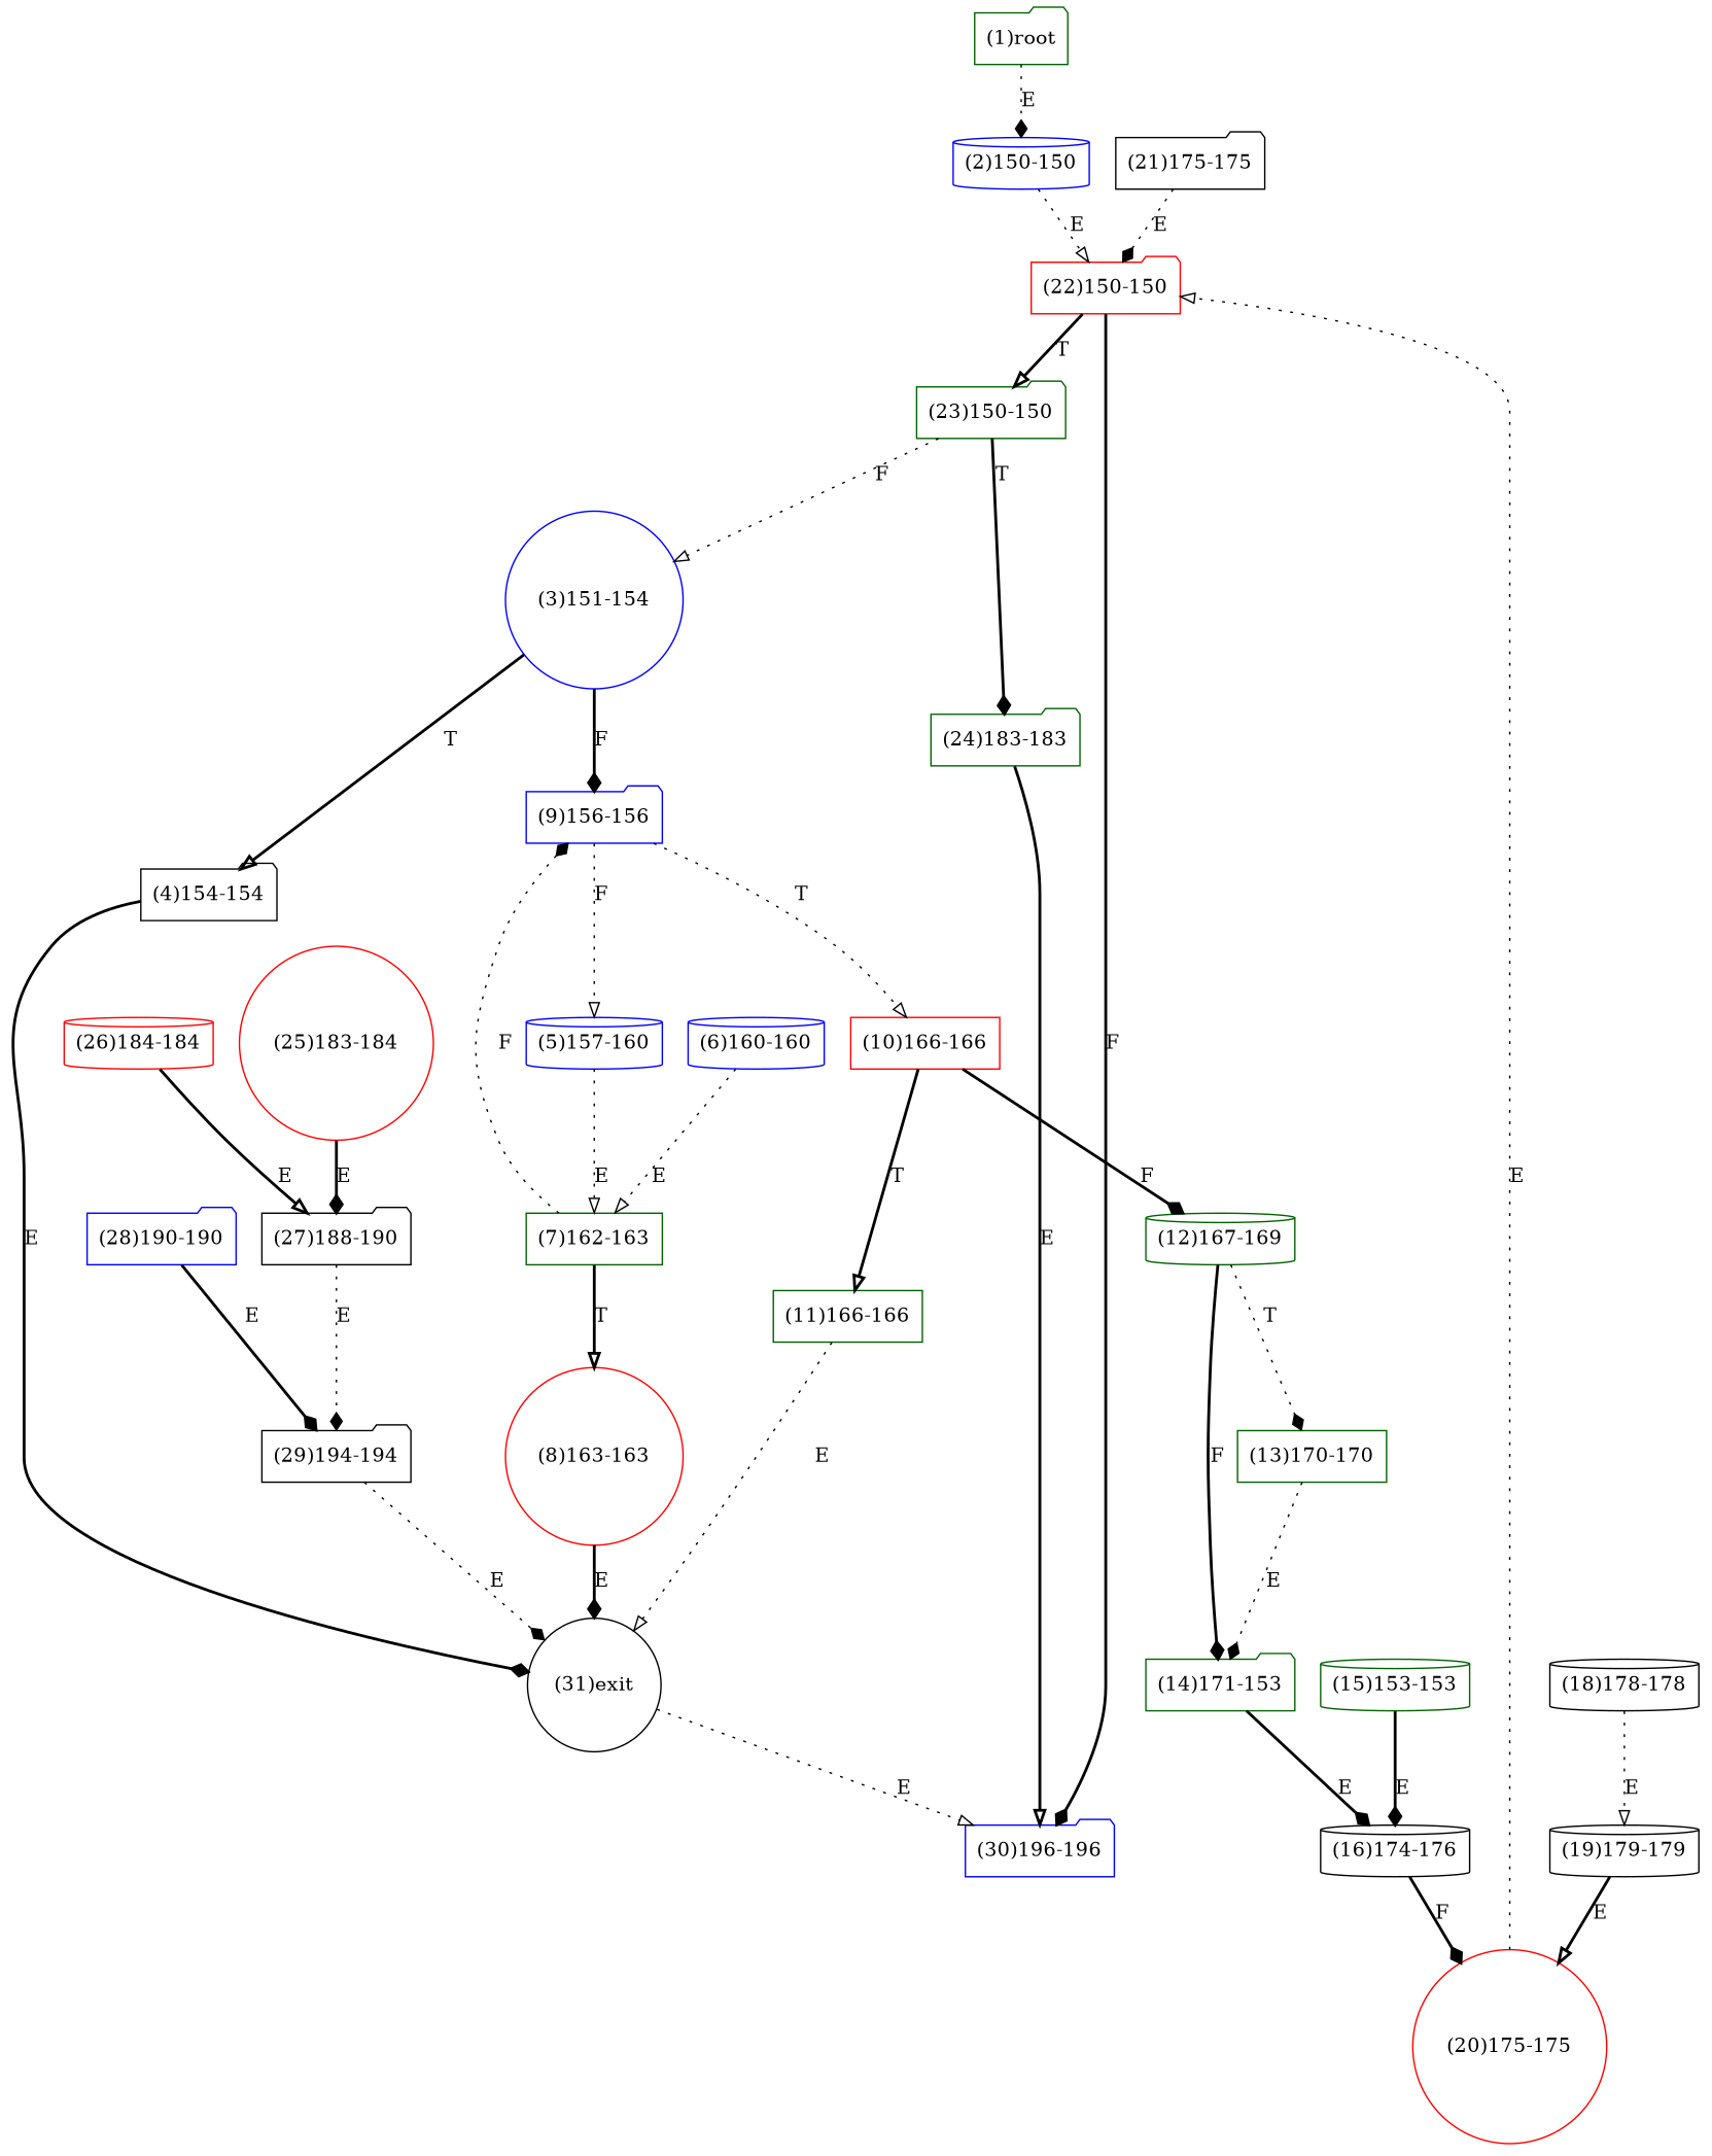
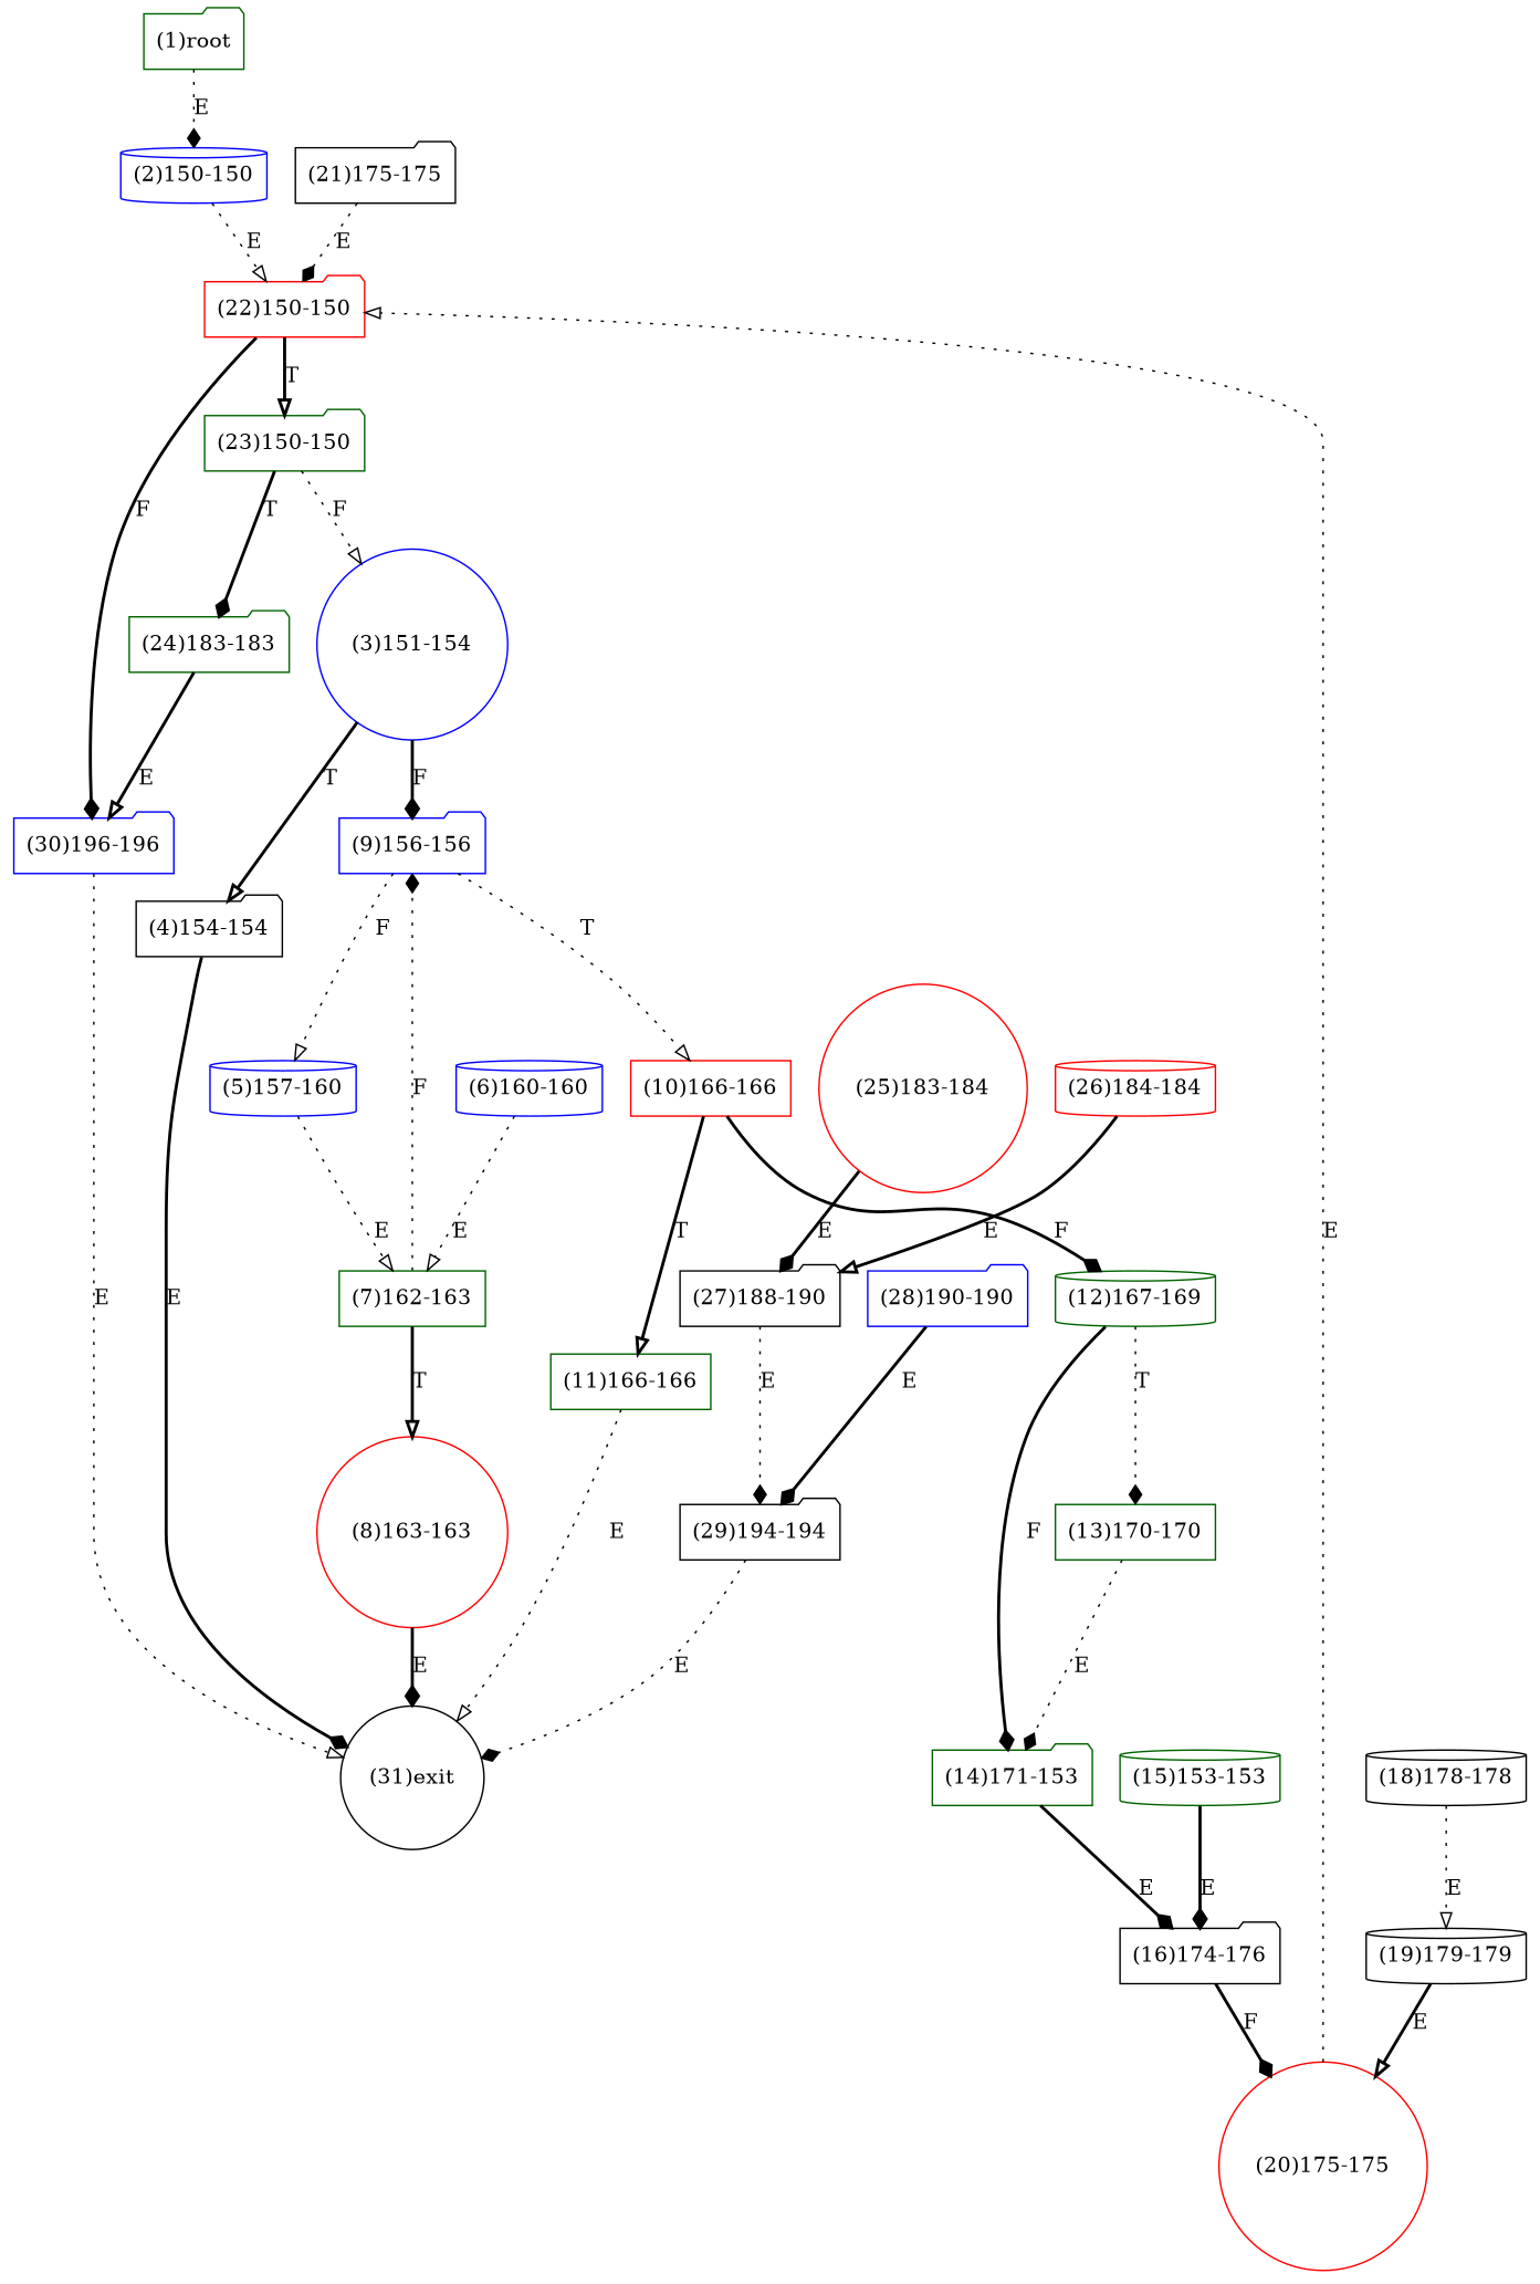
  digraph {
    node [color=darkgreen shape=folder]
    edge [arrowhead=diamond style=bold]
    n1 [label="(1)root"]
    n2 [color=blue label="(2)150-150" shape=cylinder]
    n3 [color=red label="(22)150-150"]
    n4 [label="(23)150-150"]
    n5 [color=blue label="(30)196-196"]
    n6 [color=blue label="(3)151-154" shape=circle]
    n7 [color=black label="(4)154-154"]
    n8 [color=blue label="(9)156-156"]
    n9 [color=black label="(31)exit" shape=circle]
    n10 [color=blue label="(5)157-160" shape=cylinder]
    n11 [color=red label="(10)166-166" shape=box]
    n12 [label="(7)162-163" shape=box]
    n13 [color=red label="(8)163-163" shape=circle]
    n14 [color=blue label="(6)160-160" shape=cylinder]
    n15 [label="(11)166-166" shape=box]
    n16 [label="(12)167-169" shape=cylinder]
    n17 [label="(13)170-170" shape=box]
    n18 [label="(14)171-153"]
-   n19 [color=black label="(16)174-176" shape=cylinder]
+   n19 [color=black label="(16)174-176"]
    n20 [color=red label="(20)175-175" shape=circle]
    n21 [label="(15)153-153" shape=cylinder]
    n22 [color=black label="(19)179-179" shape=cylinder]
    n23 [color=black label="(18)178-178" shape=cylinder]
    n24 [color=black label="(21)175-175"]
    n25 [label="(24)183-183"]
    n26 [color=red label="(25)183-184" shape=circle]
    n27 [color=black label="(27)188-190"]
    n28 [color=black label="(29)194-194"]
    n29 [color=red label="(26)184-184" shape=cylinder]
    n30 [color=blue label="(28)190-190"]
    n1 -> n2 [label=E style=dotted]
    n2 -> n3 [arrowhead=onormal label=E style=dotted]
    n3 -> n4 [arrowhead=onormal label=T]
    n3 -> n5 [label=F]
    n4 -> n6 [arrowhead=onormal label=F style=dotted]
    n4 -> n25 [label=T]
-   n9 -> n5 [arrowhead=onormal label=E style=dotted]
+   n5 -> n9 [arrowhead=onormal label=E style=dotted]
    n6 -> n7 [arrowhead=onormal label=T]
    n6 -> n8 [label=F]
    n7 -> n9 [label=E]
    n8 -> n10 [arrowhead=onormal label=F style=dotted]
    n8 -> n11 [arrowhead=onormal label=T style=dotted]
    n10 -> n12 [arrowhead=onormal label=E style=dotted]
    n11 -> n15 [arrowhead=onormal label=T]
    n11 -> n16 [label=F]
    n12 -> n8 [label=F style=dotted]
    n12 -> n13 [arrowhead=onormal label=T]
    n13 -> n9 [label=E]
    n14 -> n12 [arrowhead=onormal label=E style=dotted]
    n15 -> n9 [arrowhead=onormal label=E style=dotted]
    n16 -> n17 [label=T style=dotted]
    n16 -> n18 [label=F]
    n17 -> n18 [label=E style=dotted]
    n18 -> n19 [label=E]
    n19 -> n20 [label=F]
    n20 -> n3 [arrowhead=onormal label=E style=dotted]
    n21 -> n19 [label=E]
    n22 -> n20 [arrowhead=onormal label=E]
    n23 -> n22 [arrowhead=onormal label=E style=dotted]
    n24 -> n3 [label=E style=dotted]
    n25 -> n5 [arrowhead=onormal label=E]
    n26 -> n27 [label=E]
    n27 -> n28 [label=E style=dotted]
    n28 -> n9 [label=E style=dotted]
    n29 -> n27 [arrowhead=onormal label=E]
    n30 -> n28 [label=E]
  }
